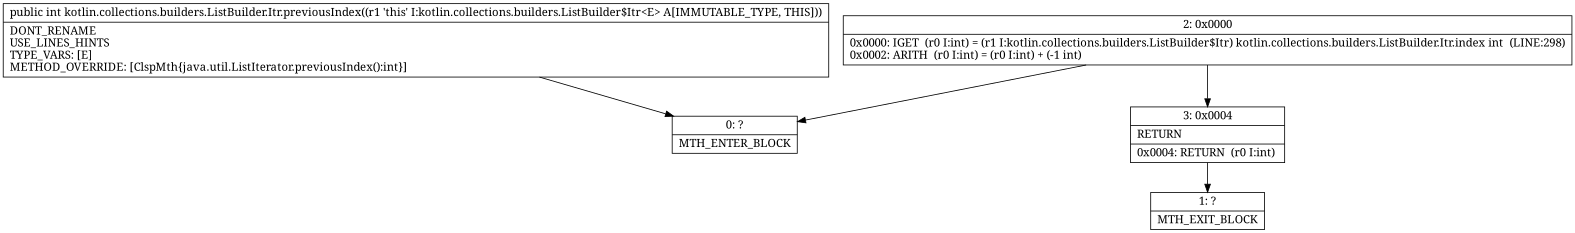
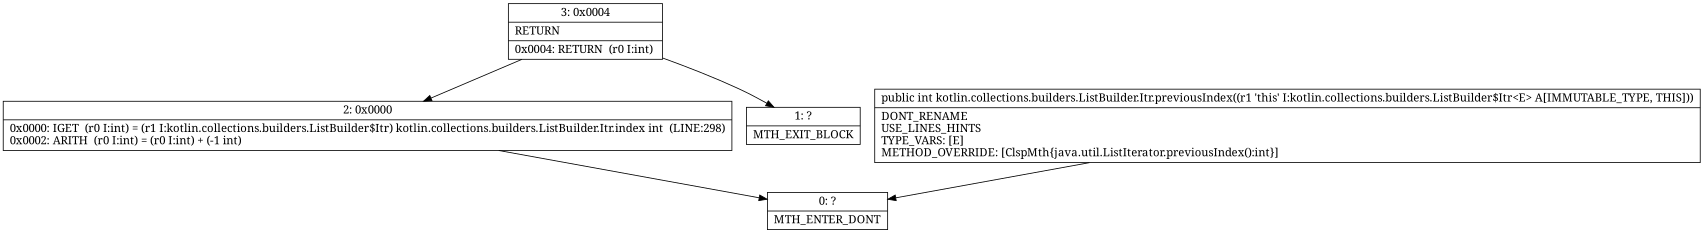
  digraph {
    fontname="Noto Serif"
    node [fontname="Noto Serif" shape=record]
    edge [fontname="Noto Serif"]
-   n1 [label="{0\:\ ?|MTH_ENTER_BLOCK\l}"]
+   n1 [label="{0\:\ ?|MTH_ENTER_DONT\l}"]
    n2 [label="{2\:\ 0x0000|0x0000: IGET  (r0 I:int) = (r1 I:kotlin.collections.builders.ListBuilder$Itr) kotlin.collections.builders.ListBuilder.Itr.index int  (LINE:298)\l0x0002: ARITH  (r0 I:int) = (r0 I:int) + (\-1 int) \l}"]
    n3 [label="{3\:\ 0x0004|RETURN\l|0x0004: RETURN  (r0 I:int) \l}"]
    n4 [label="{1\:\ ?|MTH_EXIT_BLOCK\l}"]
    n5 [label="{public int kotlin.collections.builders.ListBuilder.Itr.previousIndex((r1 'this' I:kotlin.collections.builders.ListBuilder$Itr\<E\> A[IMMUTABLE_TYPE, THIS]))  | DONT_RENAME\lUSE_LINES_HINTS\lTYPE_VARS: [E]\lMETHOD_OVERRIDE: [ClspMth\{java.util.ListIterator.previousIndex():int\}]\l}"]
    n2 -> n1
-   n2 -> n3
+   n3 -> n2
    n3 -> n4
    n5 -> n1
  }
